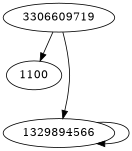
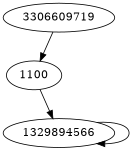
  digraph {
    n1 [label=1100]
    1329894566
    3306609719
-   3306609719 -> 1329894566
+   n1 -> 1329894566
    1329894566 -> 1329894566
    3306609719 -> n1
  }
